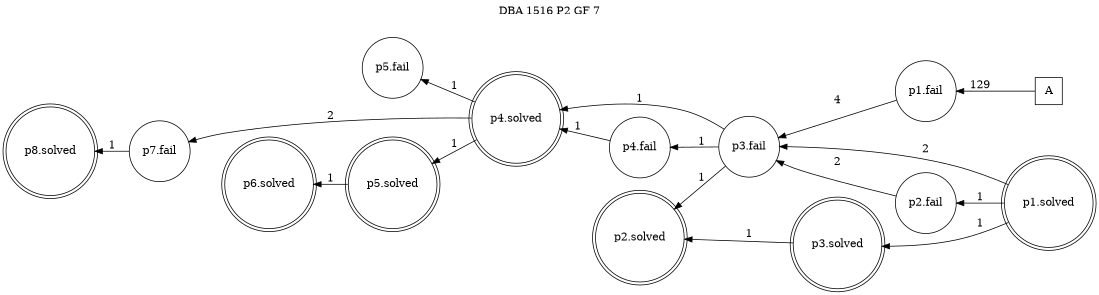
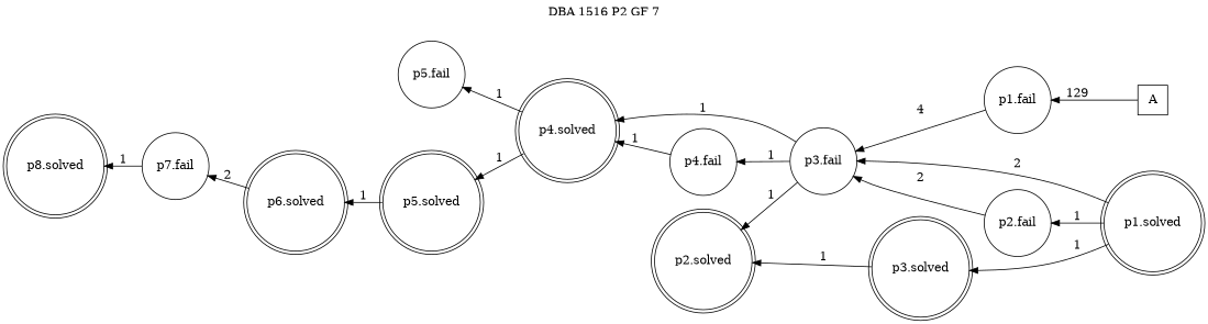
  digraph {
    label=" DBA 1516 P2 GF 7 "
    labelloc=tl
    rankdir=RL
    node [shape=doublecircle]
    n1 [label=A shape=square]
    n2 [label="p1.fail" shape=circle]
    n3 [label="p3.fail" shape=circle]
    n4 [label="p1.solved"]
    n5 [label="p2.fail" shape=circle]
    n6 [label="p3.solved"]
    n7 [label="p4.fail" shape=circle]
    n8 [label="p2.solved"]
    n9 [label="p4.solved"]
    n10 [label="p5.fail" shape=circle]
    n11 [label="p5.solved"]
    n12 [label="p6.solved"]
    n13 [label="p7.fail" shape=circle]
    n14 [label="p8.solved"]
    n1 -> n2 [label=129]
    n2 -> n3 [label=4]
    n3 -> n7 [label=1]
    n3 -> n8 [label=1]
    n3 -> n9 [label=1]
    n4 -> n3 [label=2]
    n4 -> n5 [label=1]
    n4 -> n6 [label=1]
    n5 -> n3 [label=2]
    n6 -> n8 [label=1]
    n7 -> n9 [label=1]
    n9 -> n10 [label=1]
    n9 -> n11 [label=1]
    n11 -> n12 [label=1]
-   n9 -> n13 [label=2]
+   n12 -> n13 [label=2]
    n13 -> n14 [label=1]
  }
